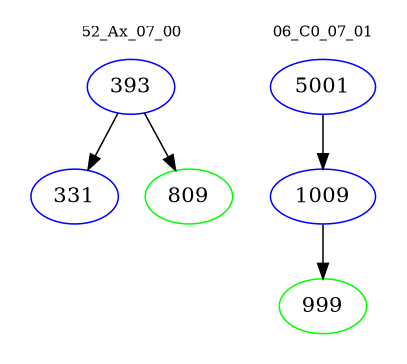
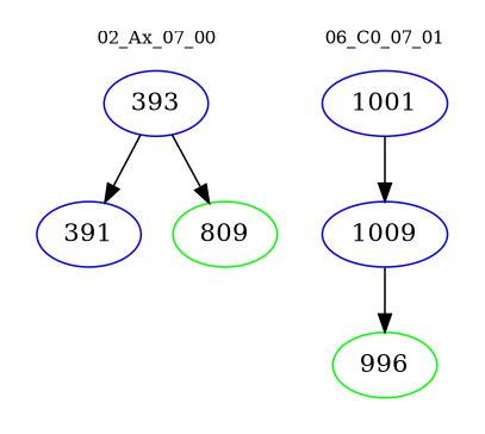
  digraph {
    node [color=blue]
    edge [color=black]
    n1 [label=393]
-   n2 [label=331]
+   n2 [label=391]
    n3 [color=green label=809]
-   n4 [label=5001]
-   n5 [color=green label=999]
+   n4 [label=1001]
+   n5 [color=green label=996]
    n6 [label=1009]
    subgraph cluster_1 {
      color=white
      fontsize=10
-     label="52_Ax_07_00"
+     label="02_Ax_07_00"
      n1
      n2
      n3
    }
    subgraph cluster_2 {
      color=white
      fontsize=10
      label="06_C0_07_01"
      n4
      n5
      n6
    }
    n1 -> n2
    n1 -> n3
    n4 -> n6
    n6 -> n5
  }
